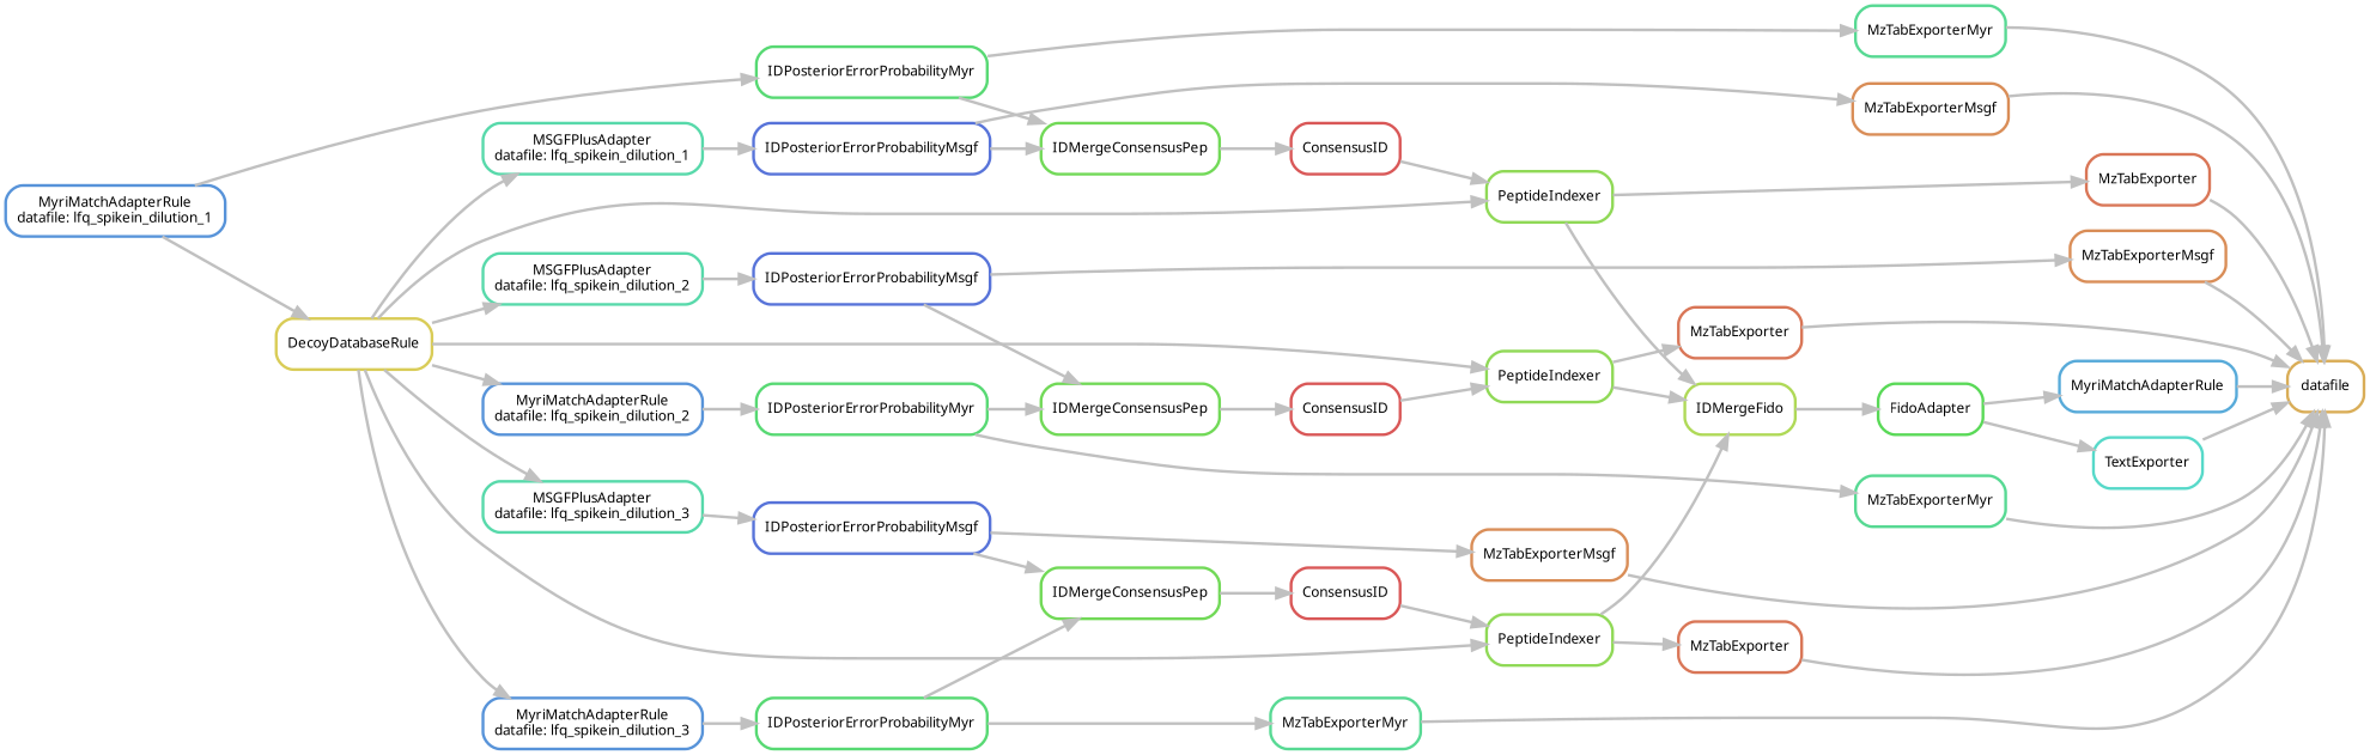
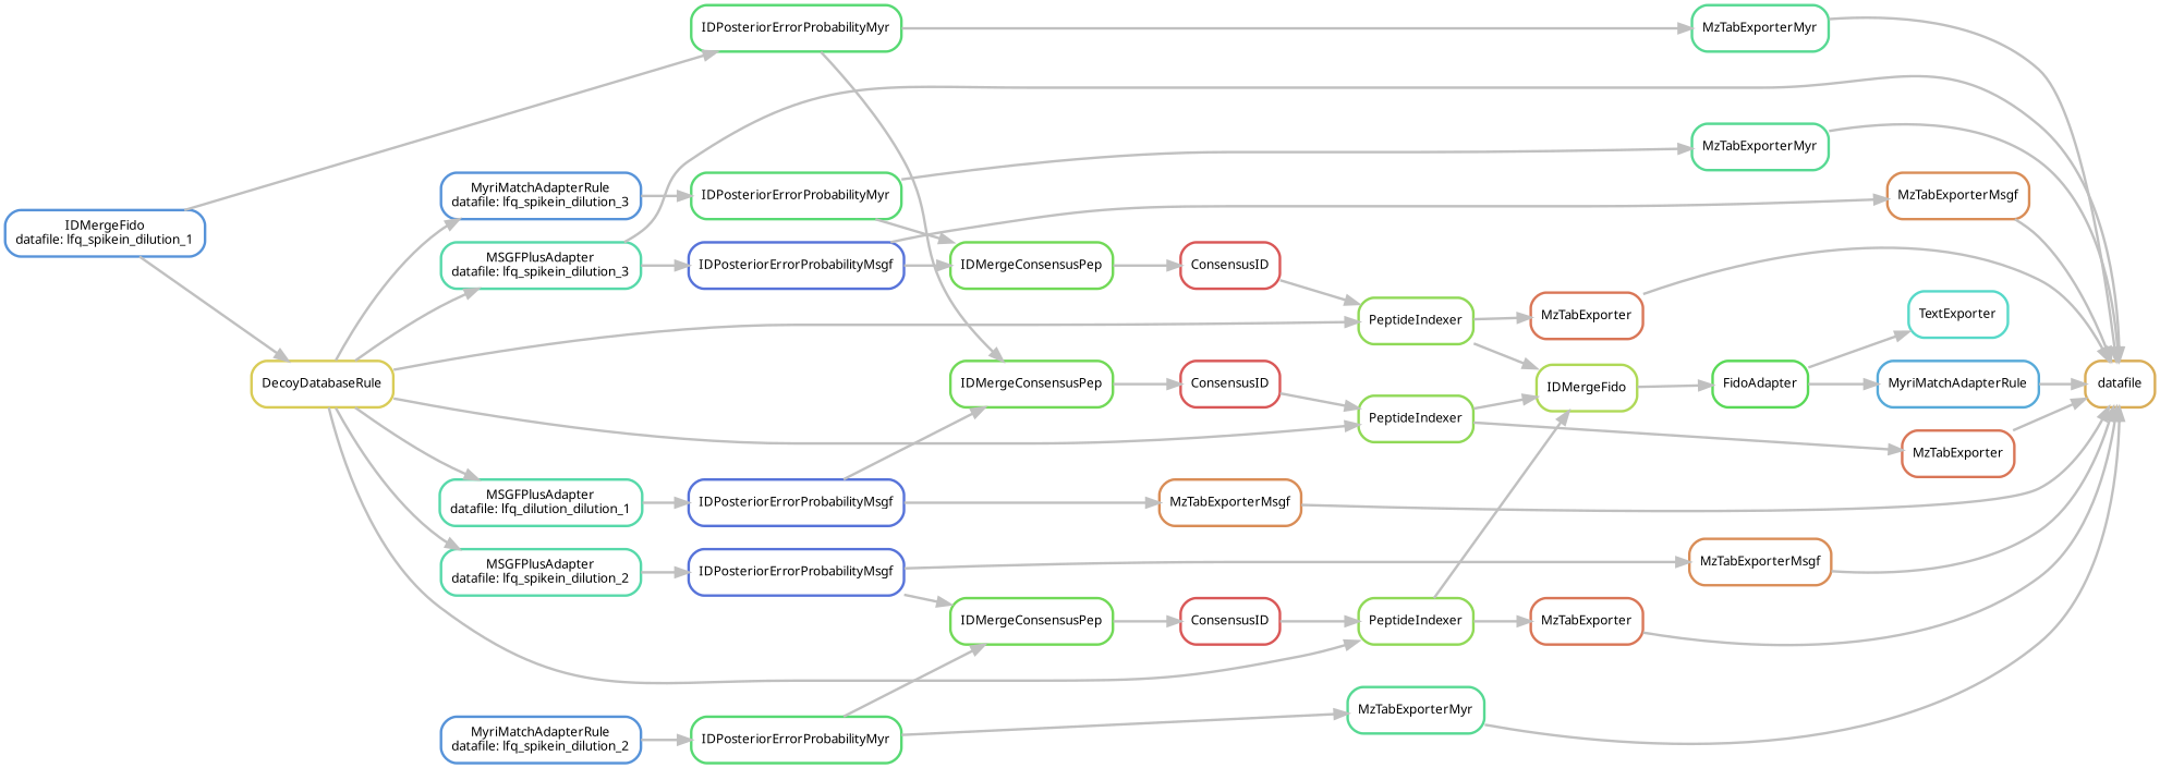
  digraph {
    bgcolor=white
    rankdir=LR
    node [color="0.41 0.6 0.85" fontname=sans fontsize=10 penwidth=2 shape=box style=rounded]
    edge [color=grey penwidth=2]
    n1 [color="0.11 0.6 0.85" label=datafile]
    n2 [label=MzTabExporterMyr]
    n3 [color="0.37 0.6 0.85" label=IDPosteriorErrorProbabilityMyr]
    n4 [color="0.30 0.6 0.85" label=IDMergeConsensusPep]
    n5 [color="0.00 0.6 0.85" label=ConsensusID]
-   n6 [color="0.59 0.6 0.85" label="MyriMatchAdapterRule\ndatafile: lfq_spikein_dilution_1"]
+   n6 [color="0.59 0.6 0.85" label="IDMergeFido\ndatafile: lfq_spikein_dilution_1"]
    n7 [color="0.15 0.6 0.85" label=DecoyDatabaseRule]
    n8 [color="0.59 0.6 0.85" label="MyriMatchAdapterRule\ndatafile: lfq_spikein_dilution_2"]
    n9 [color="0.59 0.6 0.85" label="MyriMatchAdapterRule\ndatafile: lfq_spikein_dilution_3"]
-   n10 [color="0.44 0.6 0.85" label="MSGFPlusAdapter\ndatafile: lfq_spikein_dilution_1"]
+   n10 [color="0.44 0.6 0.85" label="MSGFPlusAdapter\ndatafile: lfq_dilution_dilution_1"]
    n11 [color="0.44 0.6 0.85" label="MSGFPlusAdapter\ndatafile: lfq_spikein_dilution_2"]
    n12 [color="0.44 0.6 0.85" label="MSGFPlusAdapter\ndatafile: lfq_spikein_dilution_3"]
    n13 [color="0.26 0.6 0.85" label=PeptideIndexer]
    n14 [color="0.26 0.6 0.85" label=PeptideIndexer]
    n15 [color="0.26 0.6 0.85" label=PeptideIndexer]
    n16 [color="0.37 0.6 0.85" label=IDPosteriorErrorProbabilityMyr]
    n17 [color="0.37 0.6 0.85" label=IDPosteriorErrorProbabilityMyr]
    n18 [color="0.63 0.6 0.85" label=IDPosteriorErrorProbabilityMsgf]
    n19 [color="0.63 0.6 0.85" label=IDPosteriorErrorProbabilityMsgf]
    n20 [color="0.63 0.6 0.85" label=IDPosteriorErrorProbabilityMsgf]
    n21 [color="0.04 0.6 0.85" label=MzTabExporter]
    n22 [color="0.22 0.6 0.85" label=IDMergeFido]
    n23 [color="0.04 0.6 0.85" label=MzTabExporter]
    n24 [color="0.04 0.6 0.85" label=MzTabExporter]
    n25 [label=MzTabExporterMyr]
    n26 [color="0.30 0.6 0.85" label=IDMergeConsensusPep]
    n27 [color="0.00 0.6 0.85" label=ConsensusID]
    n28 [label=MzTabExporterMyr]
    n29 [color="0.30 0.6 0.85" label=IDMergeConsensusPep]
    n30 [color="0.00 0.6 0.85" label=ConsensusID]
    n31 [color="0.07 0.6 0.85" label=MzTabExporterMsgf]
    n32 [color="0.07 0.6 0.85" label=MzTabExporterMsgf]
    n33 [color="0.07 0.6 0.85" label=MzTabExporterMsgf]
    n34 [color="0.33 0.6 0.85" label=FidoAdapter]
    n35 [color="0.56 0.6 0.85" label=MyriMatchAdapterRule]
    n36 [color="0.48 0.6 0.85" label=TextExporter]
    n2 -> n1
    n3 -> n2
    n3 -> n4
    n4 -> n5
    n5 -> n13
    n6 -> n3
    n6 -> n7
-   n7 -> n8
    n7 -> n9
    n7 -> n10
    n7 -> n11
    n7 -> n12
    n7 -> n13
    n7 -> n14
    n7 -> n15
    n8 -> n16
    n9 -> n17
    n10 -> n18
    n11 -> n19
    n12 -> n20
    n13 -> n21
    n13 -> n22
    n14 -> n22
    n14 -> n23
    n15 -> n22
    n15 -> n24
    n16 -> n25
    n16 -> n26
    n17 -> n28
    n17 -> n29
    n18 -> n4
    n18 -> n31
    n19 -> n26
    n19 -> n32
    n20 -> n29
    n20 -> n33
    n21 -> n1
    n22 -> n34
    n23 -> n1
    n24 -> n1
    n25 -> n1
    n26 -> n27
    n27 -> n14
    n28 -> n1
    n29 -> n30
    n30 -> n15
    n31 -> n1
    n32 -> n1
    n33 -> n1
    n34 -> n35
    n34 -> n36
    n35 -> n1
-   n36 -> n1
+   n12 -> n1
  }
